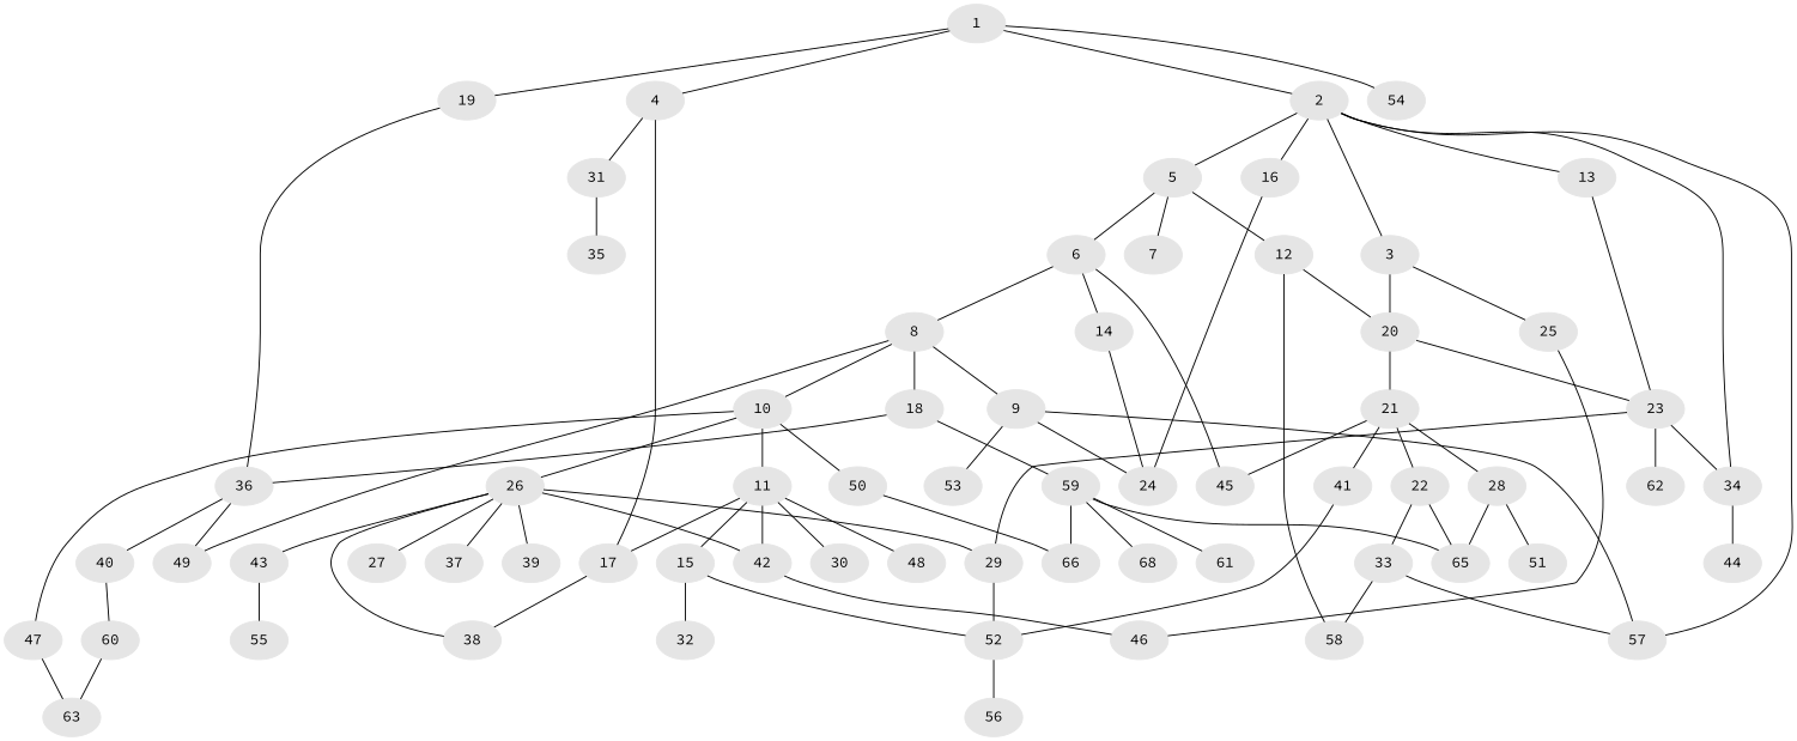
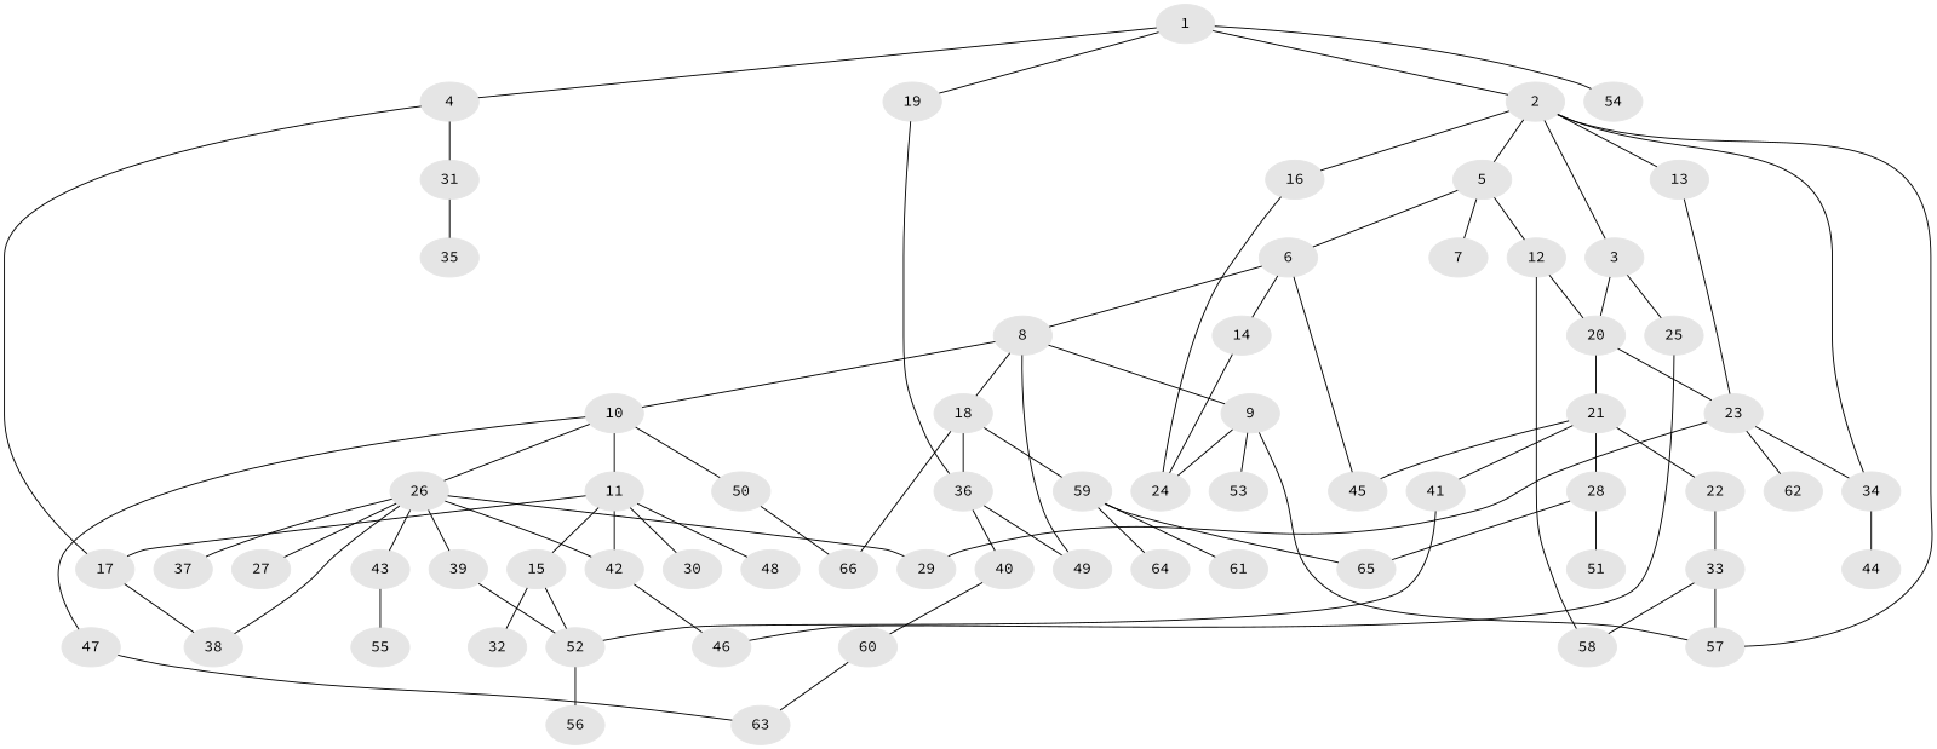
  graph {
    fontname="Source Code Pro"
    node [color=gray90 fontname="Source Code Pro" style=filled]
    edge [fontname="Source Code Pro"]
    1
    2
    4
    19
    54
    3
    5
    13
    16
    34
    57
    17
    31
    36
    20
    25
    6
    7
    12
    23
    24
    44
    21
    46
    38
    35
    8
    14
    45
    58
    9
    10
    18
    49
    53
    11
    26
    47
    50
    59
    66
    15
    30
    42
    48
    29
    27
    37
    39
    43
    63
    32
    52
    62
    56
    40
    65
    61
-   64 [label=68]
+   64
    22
    28
    41
    33
    51
    55
    60
    1 -- 2
    1 -- 4
    1 -- 19
    1 -- 54
    2 -- 3
    2 -- 5
    2 -- 13
    2 -- 16
    2 -- 34
    2 -- 57
    4 -- 17
    4 -- 31
    19 -- 36
    3 -- 20
    3 -- 25
    5 -- 6
    5 -- 7
    5 -- 12
    13 -- 23
    16 -- 24
    34 -- 44
    17 -- 38
    31 -- 35
    36 -- 49
    36 -- 40
    20 -- 23
    20 -- 21
    25 -- 46
    6 -- 8
    6 -- 14
    6 -- 45
    12 -- 20
    12 -- 58
    23 -- 34
    23 -- 29
    23 -- 62
    21 -- 45
    21 -- 22
    21 -- 28
    21 -- 41
    8 -- 9
    8 -- 10
    8 -- 18
    8 -- 49
    14 -- 24
    9 -- 57
    9 -- 24
    9 -- 53
    10 -- 11
    10 -- 26
    10 -- 47
    10 -- 50
    18 -- 36
    18 -- 59
-   59 -- 66
+   18 -- 66
    11 -- 17
    11 -- 15
    11 -- 30
    11 -- 42
    11 -- 48
    26 -- 38
    26 -- 42
    26 -- 29
    26 -- 27
    26 -- 37
    26 -- 39
    26 -- 43
    47 -- 63
    50 -- 66
    59 -- 65
    59 -- 61
    59 -- 64
    15 -- 32
    15 -- 52
    42 -- 46
-   29 -- 52
+   39 -- 52
    43 -- 55
    52 -- 56
    40 -- 60
-   22 -- 65
    22 -- 33
    28 -- 65
    28 -- 51
    41 -- 52
    33 -- 57
    33 -- 58
    60 -- 63
  }
